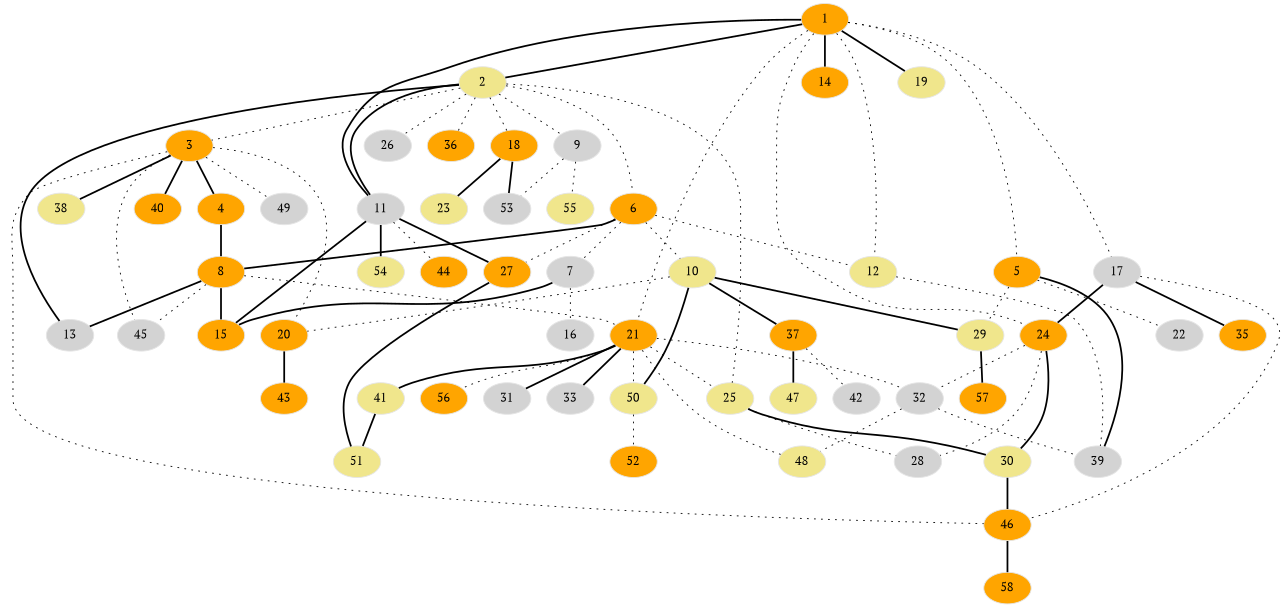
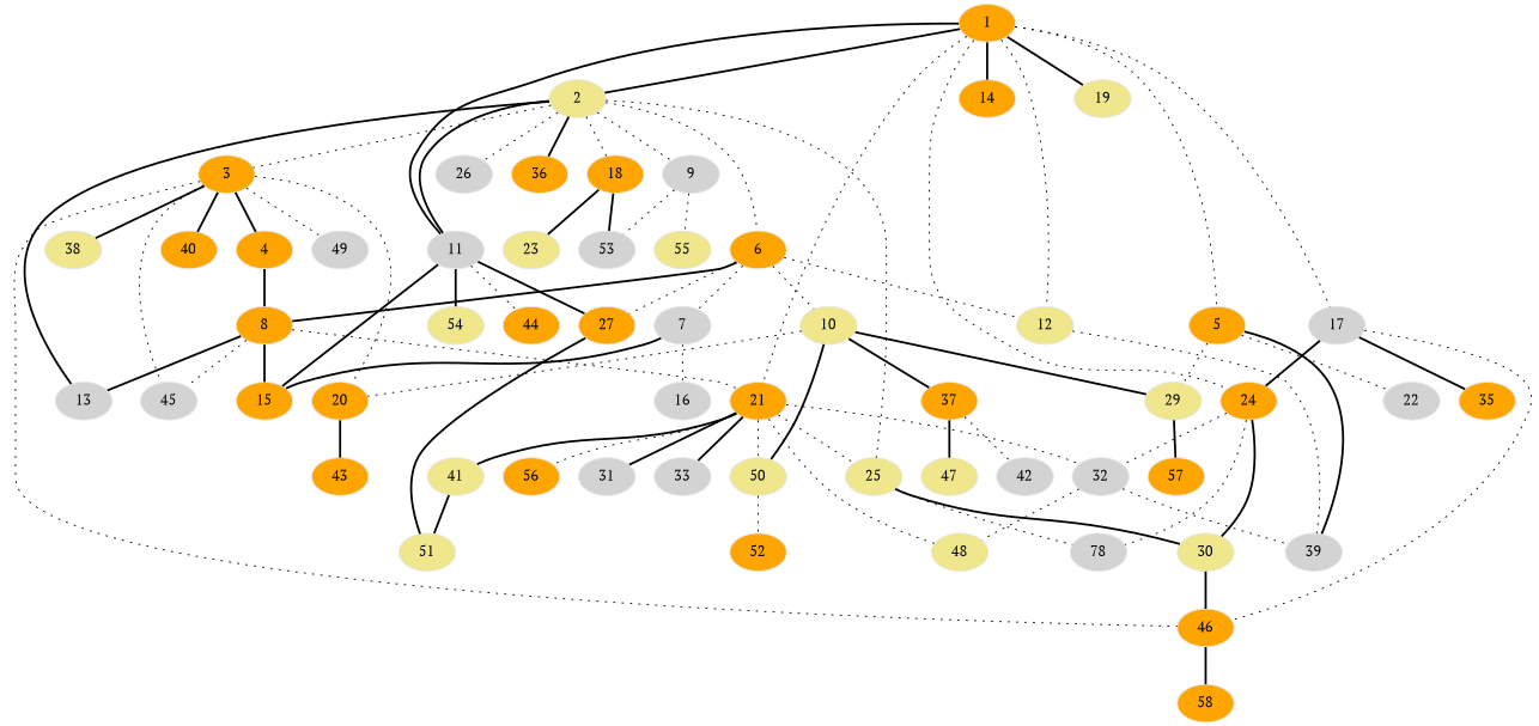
  graph {
    fontname="PT Serif"
    node [color=gray90 fillcolor=orange fontname="PT Serif" style=filled]
    edge [fontname="PT Serif" style=dotted]
    2 [fillcolor=khaki]
    1
    5
    11 [fillcolor=lightgrey]
    12 [fillcolor=khaki]
    14
    17 [fillcolor=lightgrey]
    19 [fillcolor=khaki]
    21
    24
    3
    6
    9 [fillcolor=lightgrey]
    13 [fillcolor=lightgrey]
    18
    25 [fillcolor=khaki]
    26 [fillcolor=lightgrey]
    36
    22 [fillcolor=lightgrey]
    29 [fillcolor=khaki]
    39 [fillcolor=lightgrey]
    27
    15
    44
    54 [fillcolor=khaki]
    46
    35
    50 [fillcolor=khaki]
    31 [fillcolor=lightgrey]
    32 [fillcolor=lightgrey]
    33 [fillcolor=lightgrey]
    41 [fillcolor=khaki]
    48 [fillcolor=khaki]
    56
-   28 [fillcolor=lightgrey]
+   28 [fillcolor=lightgrey label=78]
    30 [fillcolor=khaki]
    4
    20
    38 [fillcolor=khaki]
    40
    45 [fillcolor=lightgrey]
    49 [fillcolor=lightgrey]
    8
    7 [fillcolor=lightgrey]
    10 [fillcolor=khaki]
    53 [fillcolor=lightgrey]
    55 [fillcolor=khaki]
    23 [fillcolor=khaki]
    43
    58
    57
    16 [fillcolor=lightgrey]
    37
    51 [fillcolor=khaki]
    42 [fillcolor=lightgrey]
    47 [fillcolor=khaki]
    52
    2 -- 11 [style=bold]
    2 -- 3
    2 -- 6
    2 -- 9
    2 -- 13 [style=bold]
    2 -- 18
    2 -- 25
    2 -- 26
-   2 -- 36
+   2 -- 36 [style=bold]
    1 -- 2 [style=bold]
    1 -- 5
    1 -- 11 [style=bold]
    1 -- 12
    1 -- 14 [style=bold]
    1 -- 17
    1 -- 19 [style=bold]
    1 -- 21
    1 -- 24
    5 -- 22
    5 -- 29
    5 -- 39 [style=bold]
    11 -- 27 [style=bold]
    11 -- 15 [style=bold]
    11 -- 44
    11 -- 54 [style=bold]
    12 -- 39
    17 -- 24 [style=bold]
    17 -- 46
    17 -- 35 [style=bold]
    21 -- 25
    21 -- 50
    21 -- 31 [style=bold]
    21 -- 32
    21 -- 33 [style=bold]
    21 -- 41 [style=bold]
    21 -- 48
    21 -- 56
    24 -- 32
    24 -- 28
    24 -- 30 [style=bold]
    3 -- 46
    3 -- 4 [style=bold]
    3 -- 20
    3 -- 38 [style=bold]
    3 -- 40 [style=bold]
    3 -- 45
    3 -- 49
    6 -- 12
    6 -- 27
    6 -- 8 [style=bold]
    6 -- 7
    6 -- 10
    9 -- 53
    9 -- 55
    18 -- 53 [style=bold]
    18 -- 23 [style=bold]
    25 -- 28
    25 -- 30 [style=bold]
    29 -- 57 [style=bold]
    27 -- 51 [style=bold]
    46 -- 58 [style=bold]
    50 -- 52
    32 -- 39
    32 -- 48
    41 -- 51 [style=bold]
    30 -- 46 [style=bold]
    4 -- 8 [style=bold]
    20 -- 43 [style=bold]
    8 -- 21
    8 -- 13 [style=bold]
    8 -- 15 [style=bold]
    8 -- 45
    7 -- 15 [style=bold]
    7 -- 16
    10 -- 29 [style=bold]
    10 -- 50 [style=bold]
    10 -- 20
    10 -- 37 [style=bold]
    37 -- 42
    37 -- 47 [style=bold]
  }
